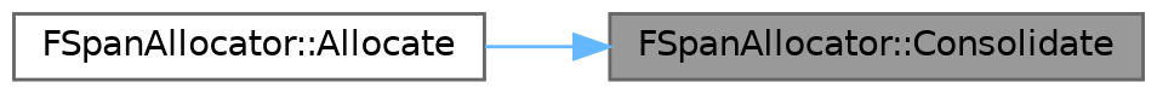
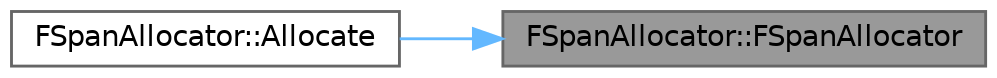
  digraph {
    rankdir=RL
    node [fontname=Helvetica fontsize=10 shape=box style=filled]
-   n1 [color=gray40 fillcolor=grey60 fontcolor=black height=0.2 label="FSpanAllocator::Consolidate" width=0.4]
+   n1 [color=gray40 fillcolor=grey60 fontcolor=black height=0.2 label="FSpanAllocator::FSpanAllocator" width=0.4]
    n2 [color=grey40 fillcolor=white height=0.2 label="FSpanAllocator::Allocate" width=0.4]
    n1 -> n2 [color=steelblue1 dir=back fontname=Helvetica fontsize=10 labelfontname=Helvetica labelfontsize=10 style=solid]
  }
